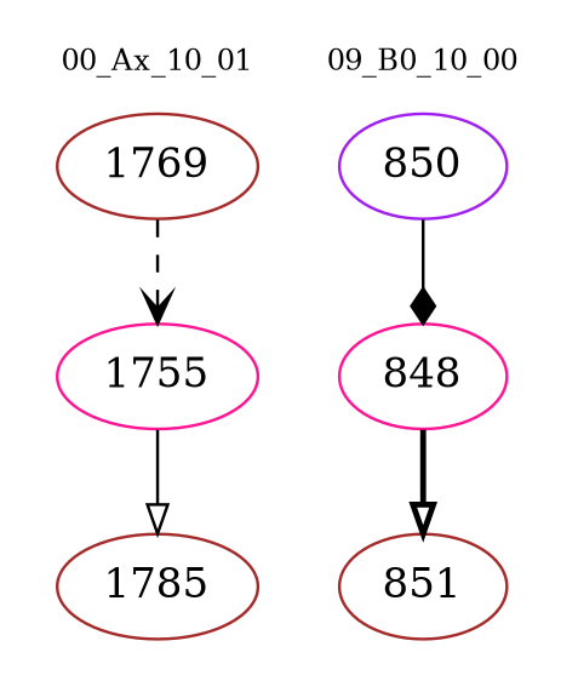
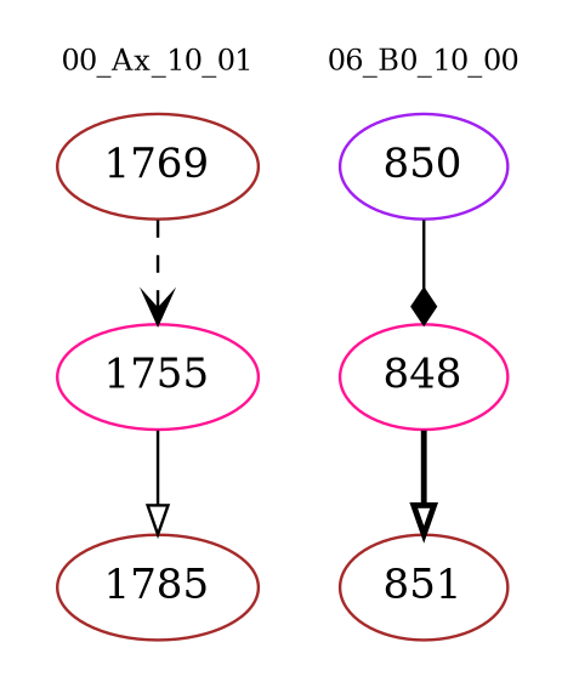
  digraph {
    node [color=brown]
    edge [arrowhead=onormal color=black style=solid]
    n1 [label=1769]
    n2 [color=deeppink label=1755]
    n3 [label=1785]
    n4 [color=purple label=850]
    n5 [color=deeppink label=848]
    n6 [label=851]
    subgraph cluster_1 {
      color=white
      fontsize=10
      label="00_Ax_10_01"
      n1
      n2
      n3
    }
    subgraph cluster_2 {
      color=white
      fontsize=10
-     label="09_B0_10_00"
+     label="06_B0_10_00"
      n4
      n5
      n6
    }
    n1 -> n2 [arrowhead=vee style=dashed]
    n2 -> n3
    n4 -> n5 [arrowhead=diamond]
    n5 -> n6 [style=bold]
  }
